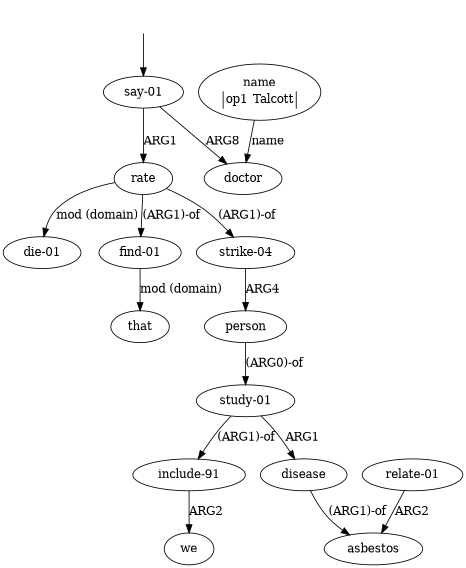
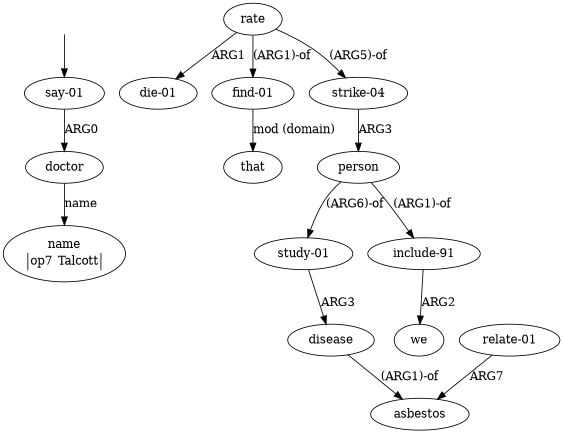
  digraph {
    top [style=invis]
    n2 [label=<<table align="center" border="0" cellspacing="0"><tr><td colspan="2">say-01</td></tr></table>>]
    n3 [label=<<table align="center" border="0" cellspacing="0"><tr><td colspan="2">doctor</td></tr></table>>]
    n4 [label=<<table align="center" border="0" cellspacing="0"><tr><td colspan="2">rate</td></tr></table>>]
-   n5 [label=<<table align="center" border="0" cellspacing="0"><tr><td colspan="2">name</td></tr><tr><td sides="l" border="1" align="left">op1</td><td sides="r" border="1" align="left">Talcott</td></tr></table>>]
+   n5 [label=<<table align="center" border="0" cellspacing="0"><tr><td colspan="2">name</td></tr><tr><td sides="l" border="1" align="left">op7</td><td sides="r" border="1" align="left">Talcott</td></tr></table>>]
    n6 [label=<<table align="center" border="0" cellspacing="0"><tr><td colspan="2">die-01</td></tr></table>>]
    n7 [label=<<table align="center" border="0" cellspacing="0"><tr><td colspan="2">find-01</td></tr></table>>]
    n8 [label=<<table align="center" border="0" cellspacing="0"><tr><td colspan="2">strike-04</td></tr></table>>]
    n9 [label=<<table align="center" border="0" cellspacing="0"><tr><td colspan="2">that</td></tr></table>>]
    n10 [label=<<table align="center" border="0" cellspacing="0"><tr><td colspan="2">person</td></tr></table>>]
    n11 [label=<<table align="center" border="0" cellspacing="0"><tr><td colspan="2">study-01</td></tr></table>>]
    n12 [label=<<table align="center" border="0" cellspacing="0"><tr><td colspan="2">include-91</td></tr></table>>]
    n13 [label=<<table align="center" border="0" cellspacing="0"><tr><td colspan="2">disease</td></tr></table>>]
    n14 [label=<<table align="center" border="0" cellspacing="0"><tr><td colspan="2">we</td></tr></table>>]
    n15 [label=<<table align="center" border="0" cellspacing="0"><tr><td colspan="2">asbestos</td></tr></table>>]
    n16 [label=<<table align="center" border="0" cellspacing="0"><tr><td colspan="2">relate-01</td></tr></table>>]
    top -> n2
-   n2 -> n3 [label=ARG8]
-   n2 -> n4 [label=ARG1]
-   n5 -> n3 [label=name]
-   n4 -> n6 [label="mod (domain)"]
+   n2 -> n3 [label=ARG0]
+   n3 -> n5 [label=name]
+   n4 -> n6 [label=ARG1]
    n4 -> n7 [label="(ARG1)-of"]
-   n4 -> n8 [label="(ARG1)-of"]
+   n4 -> n8 [label="(ARG5)-of"]
    n7 -> n9 [label="mod (domain)"]
-   n8 -> n10 [label=ARG4]
-   n10 -> n11 [label="(ARG0)-of"]
-   n11 -> n12 [label="(ARG1)-of"]
-   n11 -> n13 [label=ARG1]
+   n8 -> n10 [label=ARG3]
+   n10 -> n11 [label="(ARG6)-of"]
+   n10 -> n12 [label="(ARG1)-of"]
+   n11 -> n13 [label=ARG3]
    n12 -> n14 [label=ARG2]
    n13 -> n15 [label="(ARG1)-of"]
-   n16 -> n15 [label=ARG2]
+   n16 -> n15 [label=ARG7]
  }
